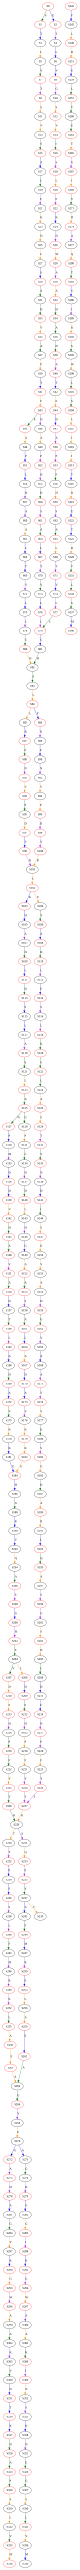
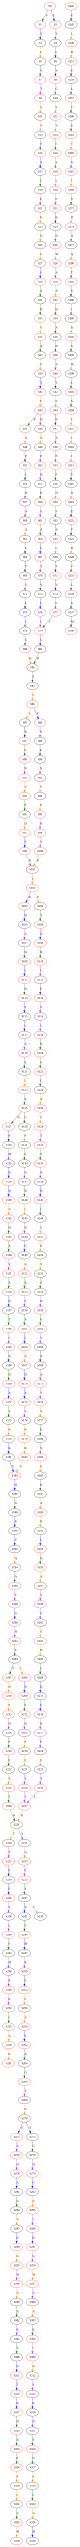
  strict digraph {
    fontname="Liberation Serif"
    node [color=red fontname="Liberation Serif"]
    edge [color=darkorange fontname="Liberation Serif"]
    S0
    S1
    S2
    S3 [color=black]
    S4 [color=black]
    S5 [color=black]
    S6 [color=black]
    S7
    S8
    S9
    S10 [color=black]
    S11 [color=black]
    S12
    S13 [color=black]
    S14
    S15
    S16
    S17 [color=black]
    S18
    S19 [color=black]
    S20
    S21 [color=black]
    S22
    S23 [color=black]
    S24 [color=black]
    S25 [color=black]
    S26
    S27 [color=black]
    S28
    S29
    S30
    S31 [color=black]
    S32
    S33
    S34
    S35
    S36 [color=black]
    S37 [color=black]
    S38
    S39 [color=black]
    S40
    S41
    S42 [color=black]
    S43
    S44
    S45
    S46 [color=black]
    S47
    S48 [color=black]
    S49 [color=black]
    S50
    S51
    S52
    S53
    S54 [color=black]
    S55 [color=black]
    S56 [color=black]
    S57 [color=black]
    S58
    S59
    S60 [color=black]
    S61
    S62 [color=black]
    S63 [color=black]
    S64
    S65
    S66 [color=black]
    S67
    S68 [color=black]
    S69 [color=black]
    S70 [color=black]
    S71
    S72 [color=black]
    S73 [color=black]
    S74 [color=black]
    S75 [color=black]
    S76
    S77
    S78 [color=black]
    S79
    S80
    S81 [color=black]
    S82 [color=black]
    S83 [color=black]
    S84
    S85 [color=black]
    S86
    S87
    S88 [color=black]
    S89
    S90 [color=black]
    S91
    S92 [color=black]
    S93
    S94 [color=black]
    S95 [color=black]
    S96
    S97
    S98
    S99
    S100
    S101 [color=black]
    S102
    S103
    S104 [color=black]
    S105 [color=black]
    S106
    S107 [color=black]
    S108
    S109
    S110
    S111
    S112 [color=black]
    S113
    S114
    S115 [color=black]
    S116 [color=black]
    S117 [color=black]
    S118
    S119
    S120
    S121 [color=black]
    S122
    S123
    S124 [color=black]
    S125
    S126
    S127
    S128 [color=black]
    S129
    S130 [color=black]
    S131 [color=black]
    S132
    S133 [color=black]
    S134 [color=black]
    S135
    S136
    S137 [color=black]
    S138 [color=black]
    S139
    S140
    S141
    S142
    S143 [color=black]
    S144 [color=black]
    S145
    S146 [color=black]
    S147
    S148
    S149 [color=black]
    S150 [color=black]
    S151
    S152
    S153 [color=black]
    S154
    S155
    S156 [color=black]
    S157 [color=black]
    S158 [color=black]
    S159
    S160
    S161
    S162
    S163
    S164
    S165 [color=black]
    S166 [color=black]
    S167
    S168 [color=black]
    S169
    S170
    S171
    S172
    S173
    S174
    S175 [color=black]
    S176 [color=black]
    S177 [color=black]
    S178 [color=black]
    S179
    S180 [color=black]
    S181 [color=black]
    S182
    S183
    S184
    S185 [color=black]
    S186 [color=black]
    S187 [color=black]
    S188 [color=black]
    S189
    S190 [color=black]
    S191 [color=black]
    S192 [color=black]
    S193
    S194 [color=black]
    S195
    S196
    S197 [color=black]
    S198
    S199
    S200
    S201 [color=black]
    S202
    S203
    S204 [color=black]
    S205 [color=black]
    S206
    S207
    S208 [color=black]
    S209
    S210
    S211 [color=black]
    S212
    S213
    S214
    n216 [color=black label=S415]
    S216 [color=black]
    S217
    S218 [color=black]
    S219
    S220 [color=black]
    S221 [color=black]
    S222 [color=black]
    S223 [color=black]
    S224
    S225
    S226
    S227
    n229 [label=S928]
    S229 [color=black]
    S230 [color=black]
    S231 [color=black]
    S232
    S233
    S234 [color=black]
    S235
    S236
    S237 [color=black]
    S238 [color=black]
    S239 [color=black]
    S241 [color=black]
    S240
    S243 [color=black]
    S244
    S245 [color=black]
    S242
    S246 [color=black]
    S247 [color=black]
    S248
    S249
    S250
    S251
    S252
    S253
    S254 [color=black]
    S255
    S256 [color=black]
    S257
    S258
    S259
    S260 [color=black]
    S261
    S262
    S263
    S264 [color=black]
    S265
    S266
    S267
    S268 [color=black]
    S269
    S270 [color=black]
    S271 [color=black]
    S272
    S273 [color=black]
    S274
    S275
    S276 [color=black]
    S277 [color=black]
    S278
    S279
    S280
    S281 [color=black]
    S282 [color=black]
    S283
    S284 [color=black]
    S285
    S286 [color=black]
    S287 [color=black]
    S288
    S289 [color=black]
    S290
    S291
    S292
    S293
    S294
    S295 [color=black]
    S296
    S297
    S298 [color=black]
    S299 [color=black]
    S300 [color=black]
    S301
    S302 [color=black]
    S303 [color=black]
    S304
    S305 [color=black]
    S306
    S307
    S308 [color=black]
    S309
    S310 [color=black]
    S311
    S312 [color=black]
    S313
    S314
    S315 [color=black]
    S316 [color=black]
    S317
    S318 [color=black]
    S319
    S320
    S321 [color=black]
    S322
    S323
    S324
    S325 [color=black]
    S326
    S327 [color=black]
    S328 [color=black]
    S329 [color=black]
    S330 [color=black]
    S331
    S332 [color=black]
    S333
    S334
    S335
    S336 [color=black]
    S337 [color=black]
    S338
    S339 [color=black]
    S340
    S0 -> S1 [color=darkgreen label=S]
    S0 -> S2 [color=blue label=E]
    S1 -> S3 [color=blue label=T]
    S2 -> S4 [color=purple label=T]
    S3 -> S5 [label=L]
    S4 -> S6 [color=blue label=L]
    S5 -> S7 [color=darkgreen label=V]
    S6 -> S8 [color=blue label=V]
    S7 -> S9 [color=purple label=T]
    S8 -> S10 [color=purple label=G]
    S9 -> S11 [label=S]
    S10 -> S12 [label=S]
    S11 -> S13 [label=V]
    S12 -> S14 [label=V]
    S13 -> S15 [color=darkgreen label=S]
    S14 -> S16 [color=darkgreen label=I]
    S15 -> S17 [color=blue label=A]
    S16 -> S18 [color=purple label=S]
    S17 -> S19 [color=darkgreen label=L]
    S18 -> S20 [label=L]
    S19 -> S21 [color=purple label=F]
    S20 -> S22 [color=purple label=F]
    S21 -> S23 [label=K]
    S22 -> S24 [color=blue label=K]
    S23 -> S25 [label=D]
    S24 -> S26 [color=purple label=D]
    S25 -> S27 [label=L]
    S26 -> S28 [label=W]
    S27 -> S29 [color=blue label=S]
    S28 -> S30 [color=purple label=A]
    S29 -> S31 [color=darkgreen label=A]
    S30 -> S32 [label=A]
    S31 -> S33 [color=darkgreen label=H]
    S32 -> S34 [color=darkgreen label=H]
    S33 -> S35 [label=V]
    S34 -> S36 [color=darkgreen label=A]
    S35 -> S37 [color=darkgreen label=A]
    S36 -> S38 [color=darkgreen label=D]
    S37 -> S39 [label=P]
    S38 -> S40 [color=purple label=A]
    S39 -> S41 [color=blue label=T]
    S40 -> S42 [color=blue label=T]
    S41 -> S43 [label=F]
    S42 -> S44 [label=F]
    S43 -> S45 [color=darkgreen label=E]
    S43 -> S46 [color=purple label=D]
    S44 -> S47 [color=blue label=D]
    S45 -> S48 [label=A]
    S46 -> S49 [label=A]
    S47 -> S50 [color=purple label=A]
    S48 -> S51 [color=blue label=P]
    S49 -> S52 [color=purple label=P]
    S50 -> S53 [color=purple label=P]
    S51 -> S54 [color=blue label=L]
    S52 -> S55 [color=purple label=H]
    S53 -> S56 [color=darkgreen label=F]
    S54 -> S57 [color=purple label=H]
    S55 -> S58 [color=darkgreen label=H]
    S56 -> S59 [label=H]
    S57 -> S60 [color=purple label=A]
    S58 -> S61 [color=purple label=S]
    S59 -> S62 [color=purple label=S]
    S60 -> S63 [label=A]
    S61 -> S64 [color=darkgreen label=A]
    S62 -> S65 [color=darkgreen label=A]
    S63 -> S66 [color=blue label=L]
    S64 -> S67 [color=blue label=L]
    S65 -> S68 [label=L]
    S66 -> S69 [color=blue label=T]
    S67 -> S70 [color=purple label=T]
-   S68 -> S71 [color=purple label=T]
+   S68 -> S71 [color=blue label=T]
    S69 -> S72 [color=purple label=V]
    S70 -> S73 [color=darkgreen label=V]
    S71 -> S74 [color=blue label=V]
    S72 -> S75 [color=blue label=L]
    S73 -> S76 [color=blue label=L]
    S74 -> S77 [color=purple label=L]
    S75 -> S78 [color=purple label=L]
    S76 -> S79 [color=purple label=L]
    S77 -> S79 [color=darkgreen label=L]
    S78 -> S80 [color=darkgreen label=C]
    S79 -> S81 [color=blue label=C]
    S80 -> S82 [label=H]
    S81 -> S82 [color=darkgreen label=H]
    S82 -> S83 [color=darkgreen label=S]
    S83 -> S84 [label=L]
    S84 -> S85 [label=L]
    S84 -> S86 [color=blue label=F]
    S85 -> S87 [color=blue label=K]
    S86 -> S88 [color=purple label=K]
    S87 -> S89 [color=darkgreen label=F]
    S88 -> S90 [color=blue label=F]
    S89 -> S91 [color=purple label=N]
    S90 -> S92 [color=purple label=N]
    S91 -> S93 [label=V]
    S92 -> S94 [label=V]
    S93 -> S95 [color=darkgreen label=P]
    S94 -> S96 [label=P]
    S95 -> S97 [label=D]
    S96 -> S98 [color=purple label=D]
    S97 -> S99 [color=blue label=V]
    S98 -> S100 [color=purple label=V]
    S99 -> S101 [color=purple label=R]
    S100 -> S101 [label=R]
    S101 -> S102 [label=L]
    S102 -> S103 [color=blue label=K]
    S102 -> S104 [label=V]
    S103 -> S105 [color=blue label=H]
    S104 -> S106 [color=darkgreen label=Y]
    S105 -> S107 [color=purple label=A]
    S106 -> S108 [color=blue label=A]
    S107 -> S109 [color=darkgreen label=H]
    S108 -> S110 [color=darkgreen label=H]
    S109 -> S111 [color=blue label=L]
    S110 -> S112 [color=purple label=L]
    S111 -> S113 [color=darkgreen label=D]
    S112 -> S114 [color=blue label=E]
    S113 -> S115 [color=blue label=S]
    S114 -> S116 [color=purple label=S]
    S115 -> S117 [color=blue label=L]
    S116 -> S118 [color=purple label=L]
    S117 -> S119 [color=purple label=A]
    S118 -> S120 [color=darkgreen label=K]
    S119 -> S121 [color=darkgreen label=S]
    S120 -> S122 [color=darkgreen label=S]
    S121 -> S123 [label=L]
    S122 -> S124 [color=darkgreen label=L]
    S123 -> S125 [color=darkgreen label=A]
    S124 -> S126 [label=A]
    S125 -> S127 [color=darkgreen label=N]
    S125 -> S128 [color=darkgreen label=G]
    S126 -> S129 [label=S]
    S127 -> S130 [color=blue label=P]
    S128 -> S131 [label=P]
    S129 -> S132 [color=purple label=T]
    S130 -> S133 [color=purple label=M]
    S131 -> S134 [color=darkgreen label=L]
    S132 -> S135 [color=darkgreen label=V]
    S133 -> S136 [color=blue label=D]
    S134 -> S137 [color=purple label=D]
    S135 -> S138 [color=purple label=N]
    S136 -> S139 [color=blue label=D]
    S137 -> S140 [color=darkgreen label=D]
    S138 -> S141 [color=blue label=D]
    S139 -> S142 [label=V]
    S140 -> S143 [label=L]
    S141 -> S144 [color=darkgreen label=I]
    S142 -> S145 [color=darkgreen label=H]
    S143 -> S146 [color=purple label=H]
    S144 -> S147 [label=S]
    S145 -> S148 [color=darkgreen label=A]
    S146 -> S149 [color=blue label=G]
    S147 -> S150 [label=K]
    S148 -> S151 [color=purple label=V]
    S149 -> S152 [label=A]
    S150 -> S153 [label=V]
    S151 -> S154 [color=darkgreen label=A]
    S152 -> S155 [color=darkgreen label=A]
-   S153 -> S156 [label=A]
+   S153 -> S156 [color=darkgreen label=A]
    S154 -> S157 [color=blue label=N]
    S155 -> S158 [color=purple label=S]
    S156 -> S159 [color=purple label=D]
    S157 -> S160 [color=darkgreen label=T]
    S158 -> S161 [color=darkgreen label=A]
    S159 -> S162 [color=darkgreen label=G]
    S160 -> S163 [color=purple label=L]
    S161 -> S164 [color=blue label=L]
    S162 -> S165 [color=purple label=V]
    S163 -> S166 [color=blue label=A]
    S164 -> S167 [label=A]
    S165 -> S168 [color=blue label=A]
    S166 -> S169 [color=darkgreen label=D]
    S167 -> S170 [color=blue label=D]
    S168 -> S171 [color=purple label=A]
    S169 -> S172 [color=blue label=A]
    S170 -> S173 [color=blue label=A]
    S171 -> S174 [color=purple label=V]
    S172 -> S175 [color=darkgreen label=V]
    S173 -> S176 [color=purple label=V]
    S174 -> S177 [label=V]
    S175 -> S178 [label=K]
    S176 -> S179 [label=K]
    S177 -> S180 [color=darkgreen label=K]
    S178 -> S181 [color=blue label=K]
    S179 -> S182 [label=K]
    S180 -> S183 [color=purple label=S]
    S181 -> S184 [color=blue label=G]
    S182 -> S184 [label=G]
    S183 -> S185 [label=G]
    S184 -> S186 [color=blue label=H]
    S185 -> S187 [color=darkgreen label=H]
    S186 -> S188 [color=darkgreen label=G]
    S187 -> S189 [label=A]
    S188 -> S190 [color=blue label=K]
    S189 -> S191 [label=R]
    S190 -> S192 [color=blue label=V]
    S191 -> S193 [color=blue label=L]
    S192 -> S194 [label=Q]
    S193 -> S195 [color=darkgreen label=Q]
    S194 -> S196 [color=darkgreen label=A]
    S195 -> S197 [label=A]
    S196 -> S198 [color=purple label=S]
    S197 -> S199 [color=purple label=S]
    S198 -> S200 [color=blue label=G]
    S199 -> S201 [color=purple label=G]
    S200 -> S202 [color=purple label=H]
    S201 -> S203 [label=S]
    S202 -> S204 [color=darkgreen label=S]
    S203 -> S205 [label=H]
    S204 -> S206 [label=L]
    S204 -> S207 [color=darkgreen label=V]
    S205 -> S208 [color=darkgreen label=L]
    S206 -> S209 [color=blue label=D]
    S207 -> S210 [label=D]
    S208 -> S211 [color=blue label=D]
    S209 -> S212 [color=darkgreen label=F]
    S210 -> S213 [label=F]
    S211 -> S214 [color=blue label=F]
    S212 -> n216 [color=purple label=H]
    S213 -> S216 [color=purple label=H]
    S214 -> S217 [color=purple label=H]
    n216 -> S218 [label=P]
    S216 -> S219 [color=darkgreen label=P]
    S217 -> S220 [color=purple label=P]
    S218 -> S221 [label=F]
    S219 -> S222 [color=darkgreen label=F]
    S220 -> S223 [label=F]
    S221 -> S224 [color=purple label=Y]
    S222 -> S225 [label=Y]
    S223 -> S226 [color=purple label=Y]
    S224 -> S227 [color=purple label=T]
    S225 -> n229 [color=darkgreen label=T]
    S226 -> S227 [color=purple label=T]
    S227 -> S229 [label=K]
    n229 -> S229 [color=darkgreen label=K]
    S229 -> S230 [label=T]
    S229 -> S231 [color=purple label=A]
    S230 -> S232 [color=purple label=T]
    S231 -> S233 [label=Q]
    S232 -> S234 [color=blue label=P]
    S233 -> S235 [color=purple label=P]
    S234 -> S236 [color=blue label=F]
    S235 -> S237 [color=darkgreen label=Y]
    S236 -> S238 [color=purple label=S]
    S237 -> S239 [label=C]
    S237 -> S241 [color=blue label=A]
    S238 -> S240 [color=purple label=L]
    S241 -> S244 [color=darkgreen label=F]
    S240 -> S243 [color=darkgreen label=F]
    S243 -> S246 [color=purple label=M]
    S244 -> S247 [color=blue label=M]
    S245 -> S248 [label=L]
    S242 -> S245 [color=blue label=F]
    S246 -> S249 [color=purple label=R]
    S247 -> S250 [color=purple label=R]
    S248 -> S251 [label=R]
    S249 -> S252 [color=purple label=E]
    S250 -> S253 [color=blue label=E]
    S251 -> S254 [color=blue label=E]
    S252 -> S255 [color=darkgreen label=L]
    S253 -> S256 [label=L]
    S254 -> S257 [color=darkgreen label=L]
    S255 -> S258 [label=A]
    S256 -> S259 [label=A]
    S257 -> S260 [color=darkgreen label=T]
    S258 -> S261 [label=E]
    S259 -> S262 [color=blue label=E]
    S260 -> S263 [color=darkgreen label=E]
-   S261 -> S264 [label=A]
    S262 -> S264 [color=darkgreen label=A]
    S263 -> S265 [label=T]
    S264 -> S266 [color=darkgreen label=G]
    S265 -> S267 [color=purple label=G]
    S266 -> S268 [color=purple label=Y]
    S267 -> S269 [label=I]
    S268 -> S270 [label=E]
    S269 -> S271 [color=darkgreen label=V]
    S270 -> S272 [color=blue label=G]
    S270 -> S273 [color=blue label=A]
    S271 -> S274 [label=D]
    S272 -> S275 [color=purple label=A]
    S273 -> S276 [color=darkgreen label=G]
    S274 -> S277 [color=purple label=A]
    S275 -> S278 [color=purple label=H]
    S276 -> S279 [color=purple label=H]
    S277 -> S280 [label=Q]
    S278 -> S281 [color=blue label=A]
    S279 -> S282 [color=blue label=G]
    S280 -> S283 [color=darkgreen label=T]
    S281 -> S284 [color=darkgreen label=G]
    S282 -> S285 [label=G]
    S283 -> S286 [color=blue label=S]
    S284 -> S287 [label=V]
    S285 -> S288 [color=purple label=I]
    S286 -> S289 [color=purple label=I]
    S287 -> S290 [color=blue label=K]
    S288 -> S291 [color=blue label=K]
    S289 -> S292 [label=K]
    S290 -> S293 [label=G]
    S291 -> S294 [color=purple label=G]
    S292 -> S295 [color=darkgreen label=S]
    S293 -> S296 [color=purple label=W]
    S294 -> S297 [label=W]
    S295 -> S298 [label=W]
    S296 -> S299 [label=A]
    S297 -> S300 [color=purple label=A]
    S298 -> S301 [color=darkgreen label=L]
    S299 -> S302 [color=darkgreen label=A]
    S300 -> S303 [label=A]
    S301 -> S304 [color=darkgreen label=S]
    S302 -> S305 [color=purple label=K]
    S303 -> S306 [color=darkgreen label=K]
    S304 -> S307 [label=L]
    S305 -> S308 [color=darkgreen label=V]
    S306 -> S309 [color=purple label=I]
    S307 -> S310 [label=I]
    S308 -> S311 [color=blue label=N]
    S309 -> S312 [label=N]
    S310 -> S313 [label=I]
    S311 -> S314 [color=blue label=T]
    S312 -> S315 [color=purple label=S]
    S313 -> S316 [color=blue label=T]
    S314 -> S317 [color=blue label=K]
    S315 -> S318 [color=blue label=K]
    S316 -> S319 [label=R]
    S317 -> S320 [color=darkgreen label=D]
    S318 -> S321 [color=purple label=D]
    S319 -> S322 [color=blue label=E]
    S320 -> S323 [color=darkgreen label=A]
    S321 -> S324 [color=darkgreen label=E]
    S322 -> S325 [color=blue label=T]
    S323 -> S326 [color=darkgreen label=P]
    S324 -> S327 [color=darkgreen label=G]
    S325 -> S328 [label=R]
    S326 -> S329 [label=S]
    S327 -> S330 [label=S]
    S328 -> S331 [color=darkgreen label=T]
    S329 -> S332 [label=L]
    S330 -> S333 [color=darkgreen label=L]
    S331 -> S334 [color=darkgreen label=L]
    S332 -> S335 [color=darkgreen label=V]
    S333 -> S336 [label=V]
    S334 -> S337 [color=darkgreen label=S]
    S335 -> S338 [label=M]
    S336 -> S339 [color=blue label=M]
    S337 -> S340 [color=blue label=M]
  }
